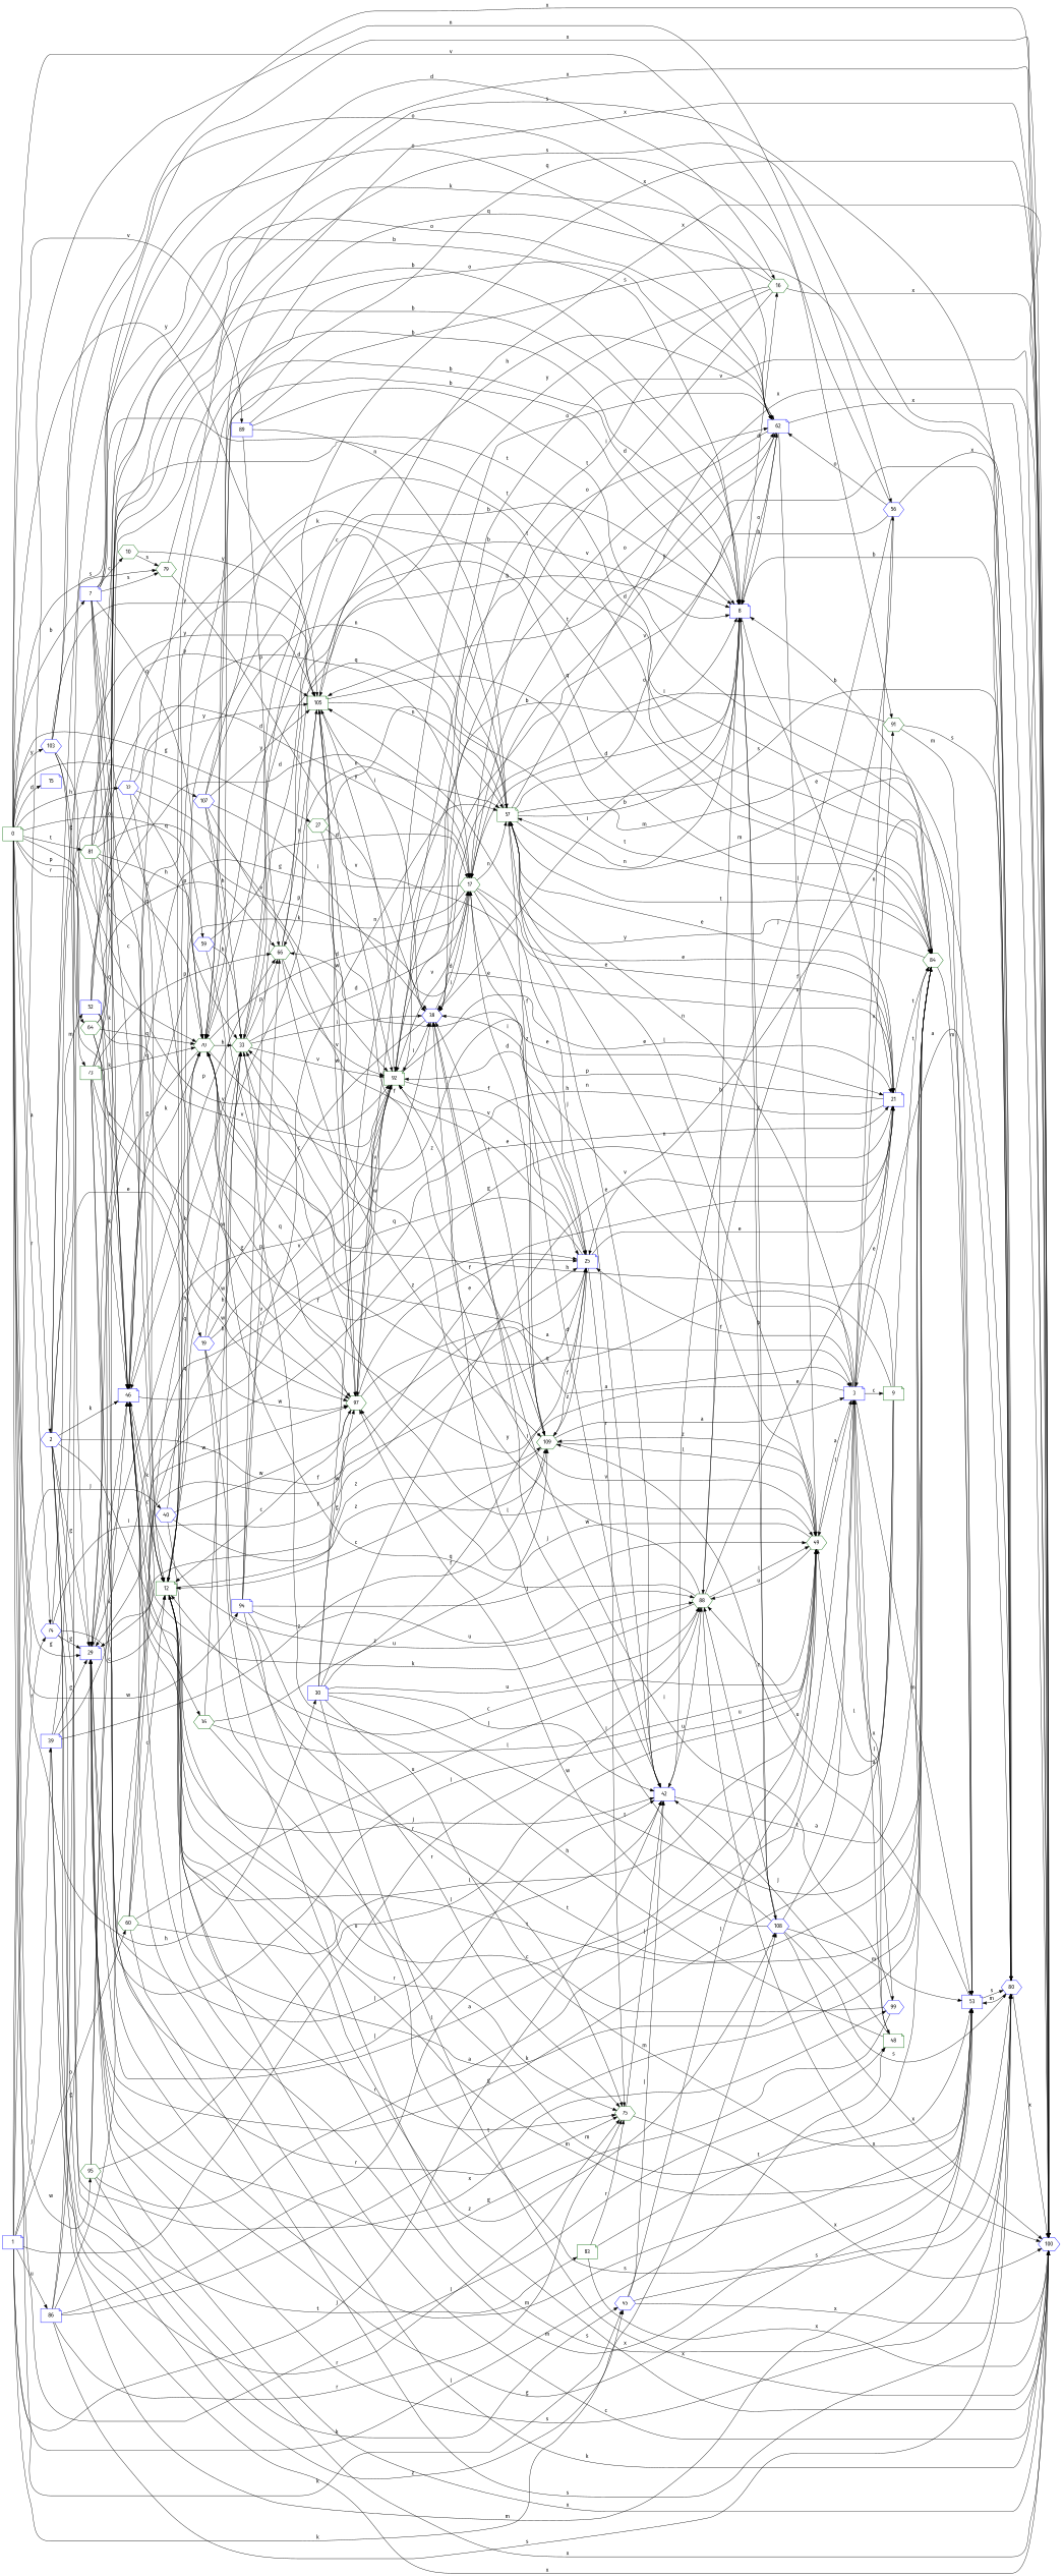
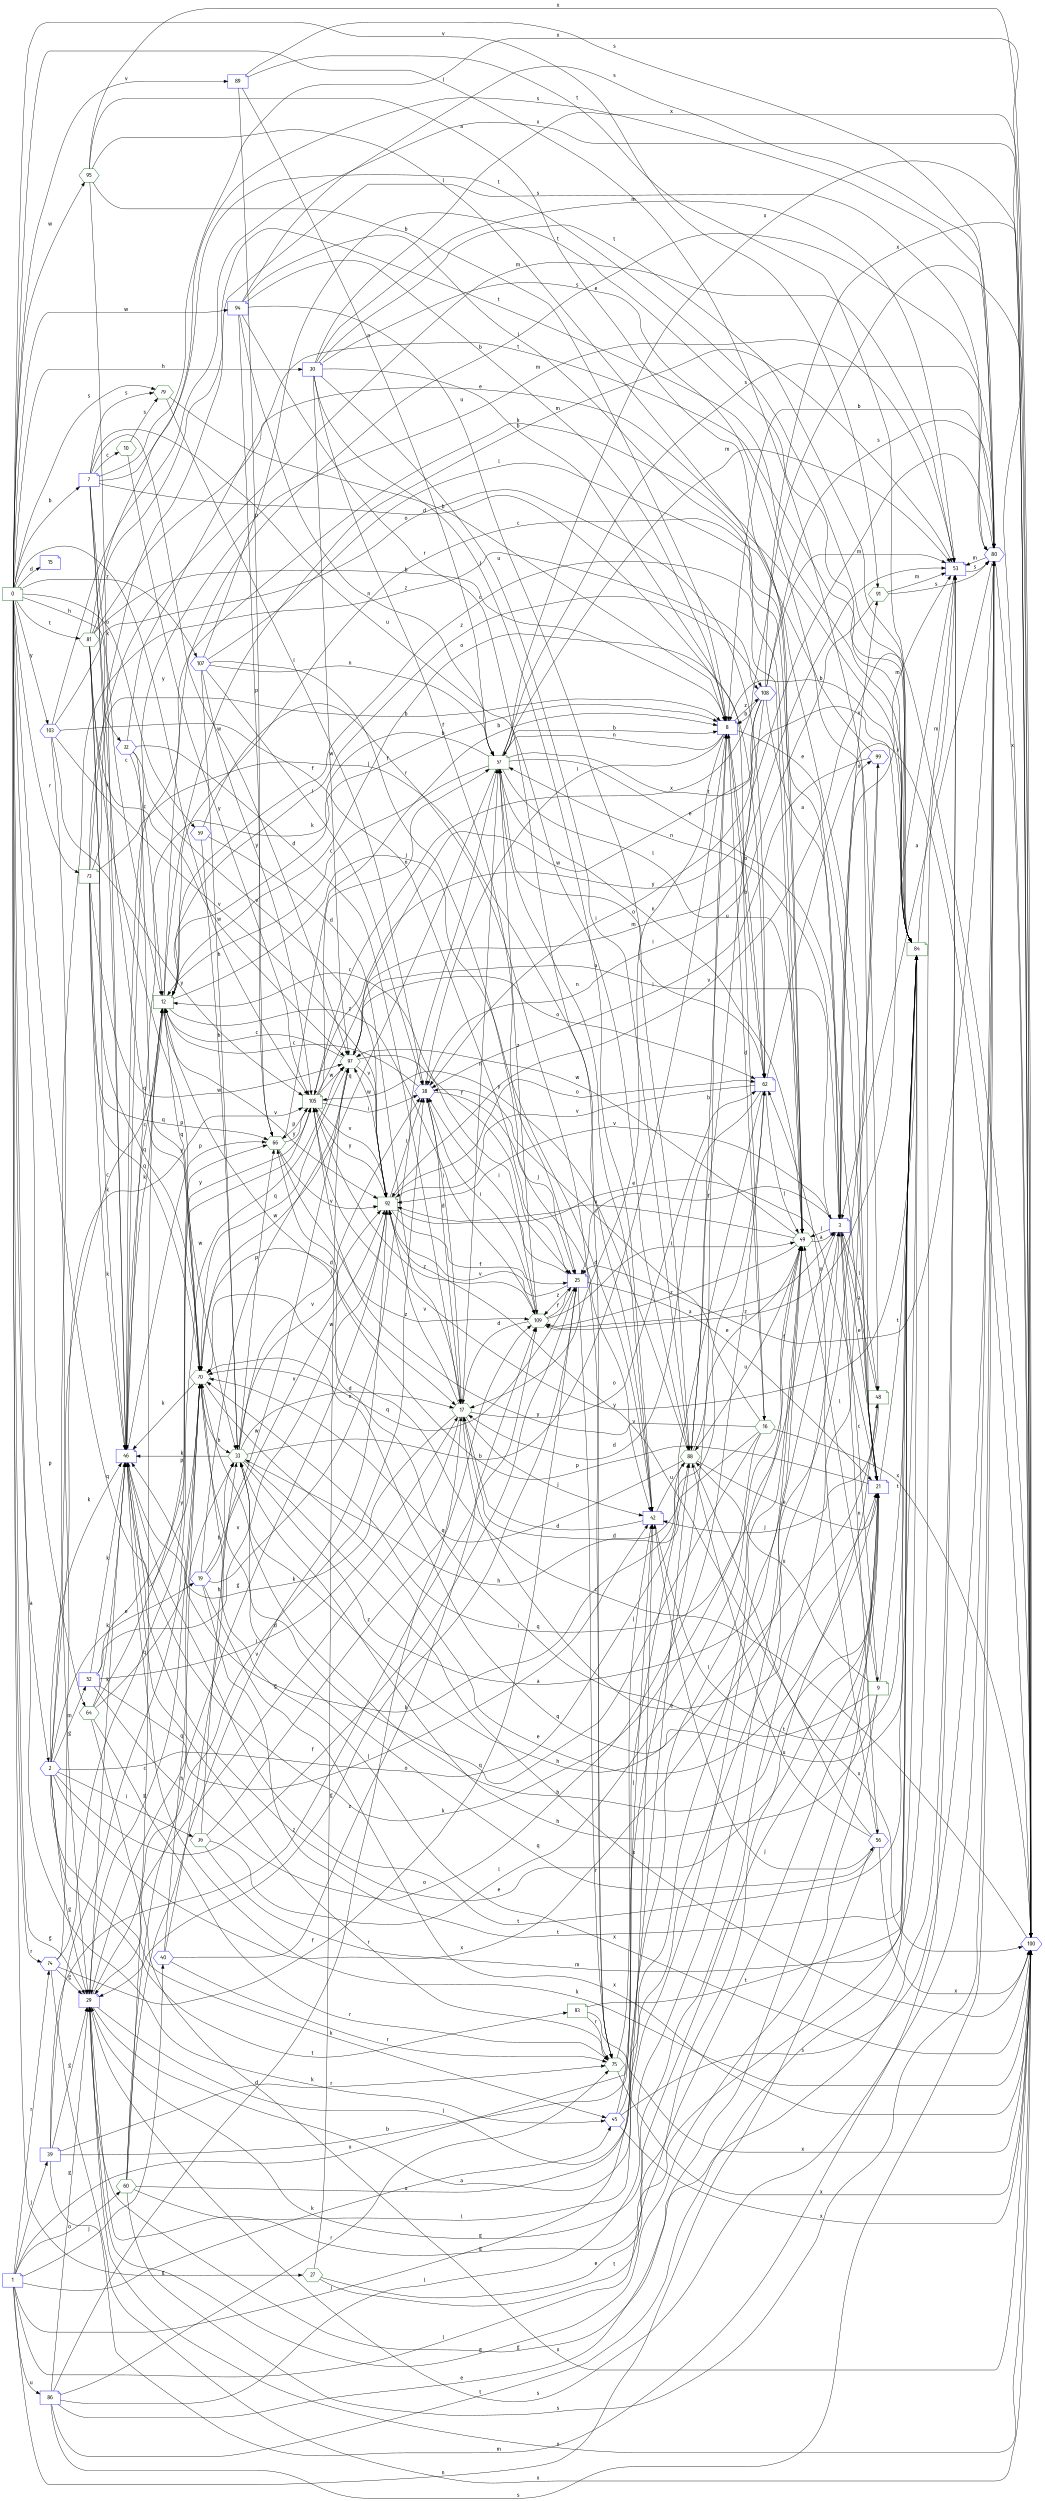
  strict digraph {
    fontname="Fira Sans"
    rankdir=LR
    node [color=blue fontname="Fira Sans" shape=hexagon]
    edge [fontname="Fira Sans"]
    0 [color=darkgreen shape=note]
    2
    7 [shape=note]
    15 [shape=note]
    27 [color=darkgreen]
    29 [shape=note]
    30 [shape=note]
    32
    45
    48 [color=darkgreen shape=note]
    59
    64 [color=darkgreen]
    70 [color=darkgreen]
    73 [color=darkgreen shape=note]
    74
    79 [color=darkgreen]
    81 [color=darkgreen]
    89 [shape=note]
    91 [color=darkgreen]
    94 [shape=note]
    95 [color=darkgreen]
    103
    105 [color=darkgreen shape=note]
    107
    19
    25 [shape=note]
    36 [color=darkgreen]
    46 [shape=note]
    52 [shape=note]
    62 [shape=note]
    83 [color=darkgreen shape=note]
    99
    108
    88 [color=darkgreen]
    10 [color=darkgreen]
    12 [color=darkgreen shape=note]
    16 [color=darkgreen]
-   84 [color=darkgreen]
+   84 [color=darkgreen shape=note]
    97 [color=darkgreen]
    100
    21 [shape=note]
    3 [shape=note]
    38
    49 [color=darkgreen]
    80
    42 [shape=note]
    53 [shape=note]
    8 [shape=note]
    92 [color=darkgreen shape=note]
    17 [color=darkgreen]
    33 [color=darkgreen]
    75 [color=darkgreen]
    66 [color=darkgreen]
    57 [color=darkgreen shape=note]
    109 [color=darkgreen]
    1 [shape=note]
    39 [shape=note]
    40
    56
    60 [color=darkgreen]
    86 [shape=note]
    9 [color=darkgreen shape=note]
    0 -> 2 [label=a]
    0 -> 7 [label=b]
    0 -> 15 [label=d]
    0 -> 27 [label=g]
    0 -> 29 [label=g]
    0 -> 30 [label=h]
    0 -> 32 [label=h]
    0 -> 45 [label=k]
    0 -> 48 [label=l]
    0 -> 59 [label=o]
    0 -> 64 [label=p]
    0 -> 70 [label=q]
    0 -> 73 [label=r]
    0 -> 74 [label=r]
    0 -> 79 [label=s]
    0 -> 81 [label=t]
    0 -> 89 [label=v]
    0 -> 91 [label=v]
    0 -> 94 [label=w]
    0 -> 95 [label=w]
    0 -> 103 [label=y]
    0 -> 105 [label=y]
    0 -> 107 [label=z]
    2 -> 29 [label=g]
    2 -> 45 [label=k]
    2 -> 105 [label=y]
    2 -> 19 [label=e]
    2 -> 25 [label=f]
    2 -> 36 [label=i]
    2 -> 46 [label=k]
    2 -> 52 [label=m]
    2 -> 62 [label=o]
    2 -> 83 [label=t]
    2 -> 99 [label=x]
    2 -> 108 [label=z]
    7 -> 70 [label=q]
    7 -> 79 [label=s]
    7 -> 46 [label=k]
    7 -> 88 [label=u]
    7 -> 10 [label=c]
    7 -> 12 [label=c]
    7 -> 16 [label=d]
    7 -> 84 [label=t]
    7 -> 97 [label=w]
    7 -> 100 [label=x]
    27 -> 84 [label=t]
    27 -> 97 [label=w]
    27 -> 21 [label=e]
    29 -> 46 [label=k]
    29 -> 100 [label=x]
    29 -> 3 [label=a]
    29 -> 38 [label=i]
    29 -> 49 [label=l]
    29 -> 80 [label=s]
    30 -> 25 [label=f]
    30 -> 88 [label=u]
    30 -> 84 [label=t]
    30 -> 97 [label=w]
    30 -> 100 [label=x]
    30 -> 21 [label=e]
    30 -> 42 [label=j]
    30 -> 53 [label=m]
    30 -> 8 [label=b]
    32 -> 70 [label=q]
    32 -> 12 [label=c]
    32 -> 84 [label=t]
    32 -> 92 [label=v]
    32 -> 17 [label=d]
    45 -> 100 [label=x]
    45 -> 49 [label=l]
    45 -> 80 [label=s]
    45 -> 42 [label=j]
    48 -> 3 [label=a]
    48 -> 42 [label=j]
    48 -> 33 [label=h]
    59 -> 17 [label=d]
    59 -> 33 [label=h]
    59 -> 75 [label=r]
    64 -> 70 [label=q]
    64 -> 46 [label=k]
    64 -> 100 [label=x]
    64 -> 75 [label=r]
    64 -> 66 [label=p]
    70 -> 29 [label=g]
    70 -> 46 [label=k]
    70 -> 100 [label=x]
    70 -> 21 [label=e]
    70 -> 17 [label=d]
    70 -> 33 [label=h]
    73 -> 70 [label=q]
    73 -> 46 [label=k]
    73 -> 97 [label=w]
    73 -> 80 [label=s]
    73 -> 42 [label=j]
    73 -> 53 [label=m]
    73 -> 8 [label=b]
    73 -> 66 [label=p]
    74 -> 29 [label=g]
    74 -> 105 [label=y]
    74 -> 25 [label=f]
    74 -> 12 [label=c]
    74 -> 100 [label=x]
    79 -> 38 [label=i]
    79 -> 8 [label=b]
    81 -> 70 [label=q]
    81 -> 46 [label=k]
    81 -> 84 [label=t]
    81 -> 97 [label=w]
    81 -> 21 [label=e]
    81 -> 80 [label=s]
    81 -> 8 [label=b]
    81 -> 33 [label=h]
    89 -> 84 [label=t]
    89 -> 80 [label=s]
    89 -> 66 [label=p]
    89 -> 57 [label=n]
    91 -> 38 [label=i]
    91 -> 80 [label=s]
    91 -> 53 [label=m]
    94 -> 88 [label=u]
    94 -> 49 [label=l]
    94 -> 80 [label=s]
    94 -> 8 [label=b]
    94 -> 75 [label=r]
    94 -> 66 [label=p]
    94 -> 57 [label=n]
    95 -> 46 [label=k]
    95 -> 100 [label=x]
    95 -> 3 [label=a]
    95 -> 49 [label=l]
    95 -> 8 [label=b]
    103 -> 29 [label=g]
    103 -> 105 [label=y]
    103 -> 25 [label=f]
    103 -> 62 [label=o]
    103 -> 100 [label=x]
    103 -> 92 [label=v]
    105 -> 97 [label=w]
    105 -> 100 [label=x]
    105 -> 38 [label=i]
    105 -> 53 [label=m]
    105 -> 92 [label=v]
    105 -> 66 [label=p]
    105 -> 57 [label=n]
    105 -> 109 [label=z]
    107 -> 105 [label=y]
    107 -> 25 [label=f]
    107 -> 84 [label=t]
    107 -> 38 [label=i]
    107 -> 49 [label=l]
    107 -> 33 [label=h]
    107 -> 57 [label=n]
    19 -> 84 [label=t]
    19 -> 97 [label=w]
    19 -> 100 [label=x]
    19 -> 92 [label=v]
    19 -> 33 [label=h]
    19 -> 57 [label=n]
    25 -> 29 [label=g]
    25 -> 70 [label=q]
    25 -> 21 [label=e]
    25 -> 38 [label=i]
    25 -> 92 [label=v]
    25 -> 75 [label=r]
    25 -> 109 [label=z]
    36 -> 49 [label=l]
    36 -> 53 [label=m]
    36 -> 33 [label=h]
    36 -> 109 [label=z]
    46 -> 12 [label=c]
    46 -> 84 [label=t]
    46 -> 21 [label=e]
    46 -> 53 [label=m]
    46 -> 75 [label=r]
    46 -> 66 [label=p]
    52 -> 105 [label=y]
    52 -> 46 [label=k]
    52 -> 62 [label=o]
    52 -> 42 [label=j]
    52 -> 92 [label=v]
    52 -> 17 [label=d]
    62 -> 100 [label=x]
    62 -> 49 [label=l]
    62 -> 8 [label=b]
    62 -> 92 [label=v]
    62 -> 17 [label=d]
    62 -> 33 [label=h]
    83 -> 84 [label=t]
    83 -> 100 [label=x]
    83 -> 75 [label=r]
    99 -> 29 [label=g]
    99 -> 12 [label=c]
    99 -> 38 [label=i]
    108 -> 88 [label=u]
    108 -> 97 [label=w]
    108 -> 100 [label=x]
    108 -> 3 [label=a]
    108 -> 38 [label=i]
    108 -> 80 [label=s]
    108 -> 53 [label=m]
    108 -> 8 [label=b]
    88 -> 70 [label=q]
    88 -> 105 [label=y]
    88 -> 46 [label=k]
    88 -> 100 [label=x]
    88 -> 21 [label=e]
    88 -> 49 [label=l]
    88 -> 8 [label=b]
    10 -> 79 [label=s]
    10 -> 105 [label=y]
    12 -> 70 [label=q]
    12 -> 46 [label=k]
    12 -> 62 [label=o]
    12 -> 108 [label=z]
    12 -> 80 [label=s]
    12 -> 42 [label=j]
    12 -> 53 [label=m]
    12 -> 8 [label=b]
+   12 -> 92 [label=v]
    12 -> 109 [label=z]
    16 -> 70 [label=q]
    16 -> 105 [label=y]
    16 -> 46 [label=k]
    16 -> 100 [label=x]
    16 -> 38 [label=i]
    16 -> 17 [label=d]
    84 -> 70 [label=q]
    84 -> 105 [label=y]
    84 -> 46 [label=k]
    84 -> 53 [label=m]
    84 -> 8 [label=b]
    97 -> 70 [label=q]
    97 -> 25 [label=f]
    97 -> 62 [label=o]
    97 -> 12 [label=c]
    97 -> 3 [label=a]
    97 -> 92 [label=v]
    100 -> 46 [label=k]
    100 -> 12 [label=c]
    100 -> 92 [label=v]
    21 -> 29 [label=g]
    21 -> 84 [label=t]
    21 -> 33 [label=h]
    21 -> 66 [label=p]
    3 -> 48 [label=l]
    3 -> 70 [label=i]
    3 -> 91 [label=v]
    3 -> 25 [label=f]
    3 -> 99 [label=x]
    3 -> 21 [label=e]
    3 -> 49 [label=l]
    3 -> 53 [label=m]
    3 -> 92 [label=v]
    3 -> 57 [label=n]
    3 -> 56 [label=n]
    3 -> 9 [label=c]
    38 -> 12 [label=c]
    38 -> 42 [label=j]
    38 -> 17 [label=d]
    49 -> 88 [label=u]
    49 -> 12 [label=c]
    49 -> 97 [label=w]
    49 -> 3 [label=a]
    49 -> 92 [label=v]
    49 -> 57 [label=n]
    49 -> 109 [label=z]
    80 -> 105 [label=y]
    80 -> 25 [label=f]
    80 -> 100 [label=x]
    80 -> 3 [label=a]
    80 -> 53 [label=m]
    80 -> 8 [label=b]
    42 -> 88 [label=u]
    42 -> 84 [label=t]
    42 -> 17 [label=d]
    42 -> 57 [label=n]
    53 -> 29 [label=g]
    53 -> 80 [label=s]
    53 -> 109 [label=z]
    8 -> 62 [label=o]
    8 -> 108 [label=z]
    8 -> 16 [label=d]
    8 -> 21 [label=e]
    8 -> 38 [label=i]
    8 -> 17 [label=d]
    8 -> 57 [label=n]
    92 -> 29 [label=g]
    92 -> 105 [label=y]
    92 -> 25 [label=f]
    92 -> 62 [label=o]
    92 -> 97 [label=w]
    92 -> 21 [label=e]
    92 -> 38 [label=i]
    17 -> 29 [label=g]
-   17 -> 25 [label=f]
    17 -> 46 [label=k]
    17 -> 62 [label=o]
    17 -> 21 [label=e]
    17 -> 38 [label=i]
    17 -> 42 [label=j]
    17 -> 92 [label=v]
    17 -> 57 [label=n]
    33 -> 46 [label=k]
    33 -> 100 [label=x]
    33 -> 3 [label=a]
    33 -> 38 [label=i]
    33 -> 8 [label=b]
    33 -> 92 [label=v]
    33 -> 17 [label=d]
    33 -> 66 [label=p]
    75 -> 100 [label=x]
    75 -> 42 [label=j]
    66 -> 105 [label=y]
    66 -> 8 [label=b]
    66 -> 92 [label=v]
    66 -> 109 [label=z]
    57 -> 70 [label=q]
    57 -> 46 [label=k]
    57 -> 62 [label=o]
    57 -> 12 [label=c]
    57 -> 84 [label=t]
    57 -> 100 [label=x]
    57 -> 21 [label=e]
    57 -> 49 [label=l]
    57 -> 80 [label=s]
    57 -> 53 [label=m]
    57 -> 8 [label=b]
    57 -> 109 [label=z]
    109 -> 25 [label=f]
    109 -> 12 [label=c]
    109 -> 3 [label=a]
    109 -> 38 [label=i]
    109 -> 49 [label=l]
    109 -> 17 [label=d]
    1 -> 45 [label=k]
    1 -> 48 [label=l]
    1 -> 74 [label=r]
    1 -> 88 [label=u]
    1 -> 42 [label=j]
    1 -> 39 [label=j]
    1 -> 40 [label=j]
    1 -> 56 [label=n]
    1 -> 60 [label=o]
    1 -> 86 [label=u]
    39 -> 29 [label=g]
    39 -> 97 [label=w]
    39 -> 53 [label=m]
    39 -> 8 [label=b]
    39 -> 75 [label=r]
    39 -> 109 [label=z]
    40 -> 70 [label=q]
    40 -> 97 [label=w]
    40 -> 75 [label=r]
    40 -> 109 [label=z]
    56 -> 70 [label=q]
    56 -> 62 [label=o]
    56 -> 88 [label=u]
    56 -> 100 [label=x]
    56 -> 42 [label=j]
    56 -> 92 [label=v]
    60 -> 88 [label=u]
    60 -> 12 [label=c]
    60 -> 49 [label=l]
    60 -> 80 [label=s]
    60 -> 92 [label=v]
    60 -> 33 [label=h]
    86 -> 29 [label=g]
    86 -> 84 [label=t]
    86 -> 21 [label=e]
    86 -> 49 [label=l]
    86 -> 80 [label=s]
    86 -> 17 [label=d]
    86 -> 75 [label=r]
    9 -> 29 [label=g]
    9 -> 70 [label=q]
    9 -> 88 [label=u]
    9 -> 84 [label=t]
    9 -> 49 [label=l]
    9 -> 33 [label=h]
  }
